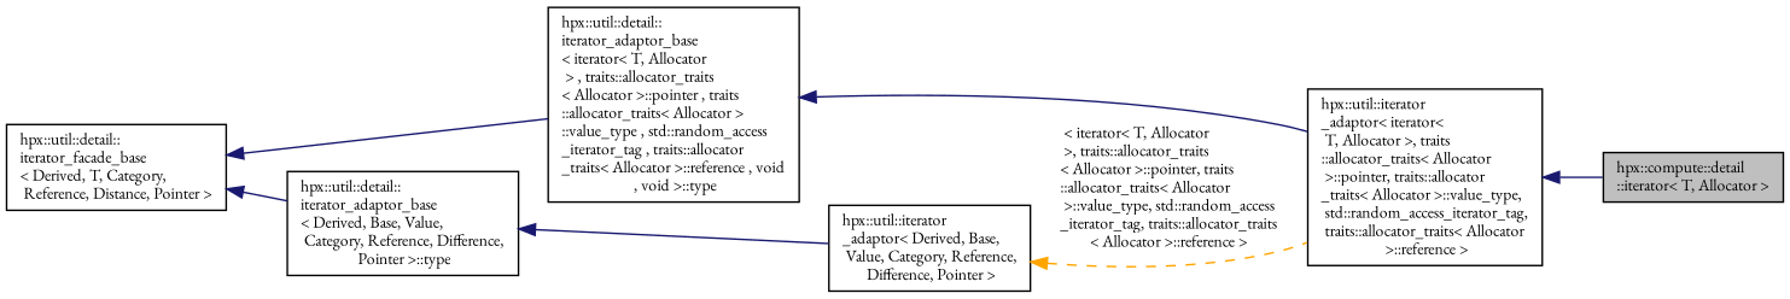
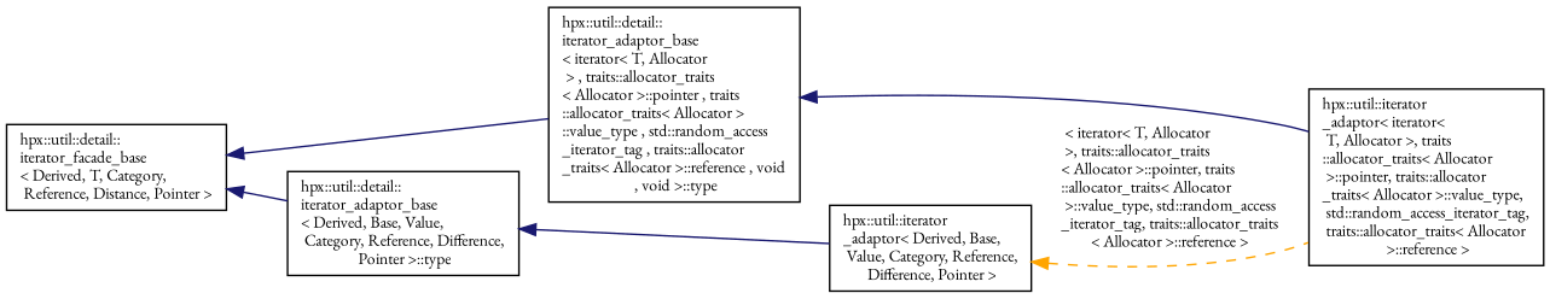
  digraph {
    rankdir=LR
    fontname="EB Garamond"
    node [color=black fillcolor=white fontname="EB Garamond" fontsize=10 shape=record style=filled]
    edge [color=midnightblue dir=back fontname="EB Garamond" fontsize=10 labelfontname=Helvetica labelfontsize=10 style=solid]
-   n1 [fillcolor=grey75 fontcolor=black height=0.2 label="hpx::compute::detail\l::iterator\< T, Allocator \>" width=0.4]
    n2 [height=0.2 label="hpx::util::iterator\l_adaptor\< iterator\<\l T, Allocator \>, traits\l::allocator_traits\< Allocator\l \>::pointer, traits::allocator\l_traits\< Allocator \>::value_type,\l std::random_access_iterator_tag,\l traits::allocator_traits\< Allocator\l \>::reference \>" width=0.4]
    n3 [height=0.2 label="hpx::util::detail::\literator_adaptor_base\l\< iterator\< T, Allocator\l \> , traits::allocator_traits\l\< Allocator \>::pointer , traits\l::allocator_traits\< Allocator \>\l::value_type , std::random_access\l_iterator_tag , traits::allocator\l_traits\< Allocator \>::reference , void\l , void  \>::type" width=0.4]
    n4 [height=0.2 label="hpx::util::detail::\literator_facade_base\l\< Derived, T, Category,\l Reference, Distance, Pointer \>" width=0.4]
    n5 [height=0.2 label="hpx::util::detail::\literator_adaptor_base\l\< Derived, Base, Value,\l Category, Reference, Difference,\l Pointer \>::type" width=0.4]
    n6 [height=0.2 label="hpx::util::iterator\l_adaptor\< Derived, Base,\l Value, Category, Reference,\l Difference, Pointer \>" width=0.4]
-   n2 -> n1
    n3 -> n2
    n4 -> n3
    n4 -> n5
    n5 -> n6
    n6 -> n2 [color=orange label=" \< iterator\< T, Allocator\l \>, traits::allocator_traits\l\< Allocator \>::pointer, traits\l::allocator_traits\< Allocator\l \>::value_type, std::random_access\l_iterator_tag, traits::allocator_traits\l\< Allocator \>::reference \>" style=dashed]
  }
